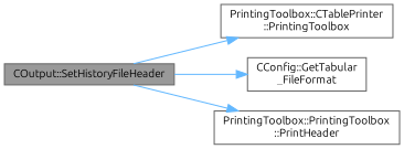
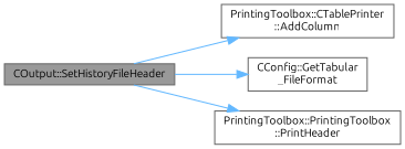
  digraph {
    fontname=Ubuntu
    rankdir=LR
    node [color=grey40 fillcolor=white fontname=Ubuntu fontsize=10 shape=box style=filled]
    edge [color=steelblue1 fontname=Ubuntu fontsize=10 labelfontname=Helvetica labelfontsize=10 style=solid]
    n1 [color=gray40 fillcolor=grey60 fontcolor=black height=0.2 label="COutput::SetHistoryFileHeader" width=0.4]
-   n2 [height=0.2 label="PrintingToolbox::CTablePrinter\l::PrintingToolbox" width=0.4]
+   n2 [height=0.2 label="PrintingToolbox::CTablePrinter\l::AddColumn" width=0.4]
    n3 [height=0.2 label="CConfig::GetTabular\l_FileFormat" width=0.4]
    n4 [height=0.2 label="PrintingToolbox::PrintingToolbox\l::PrintHeader" width=0.4]
    n1 -> n2
    n1 -> n3
    n1 -> n4
  }
